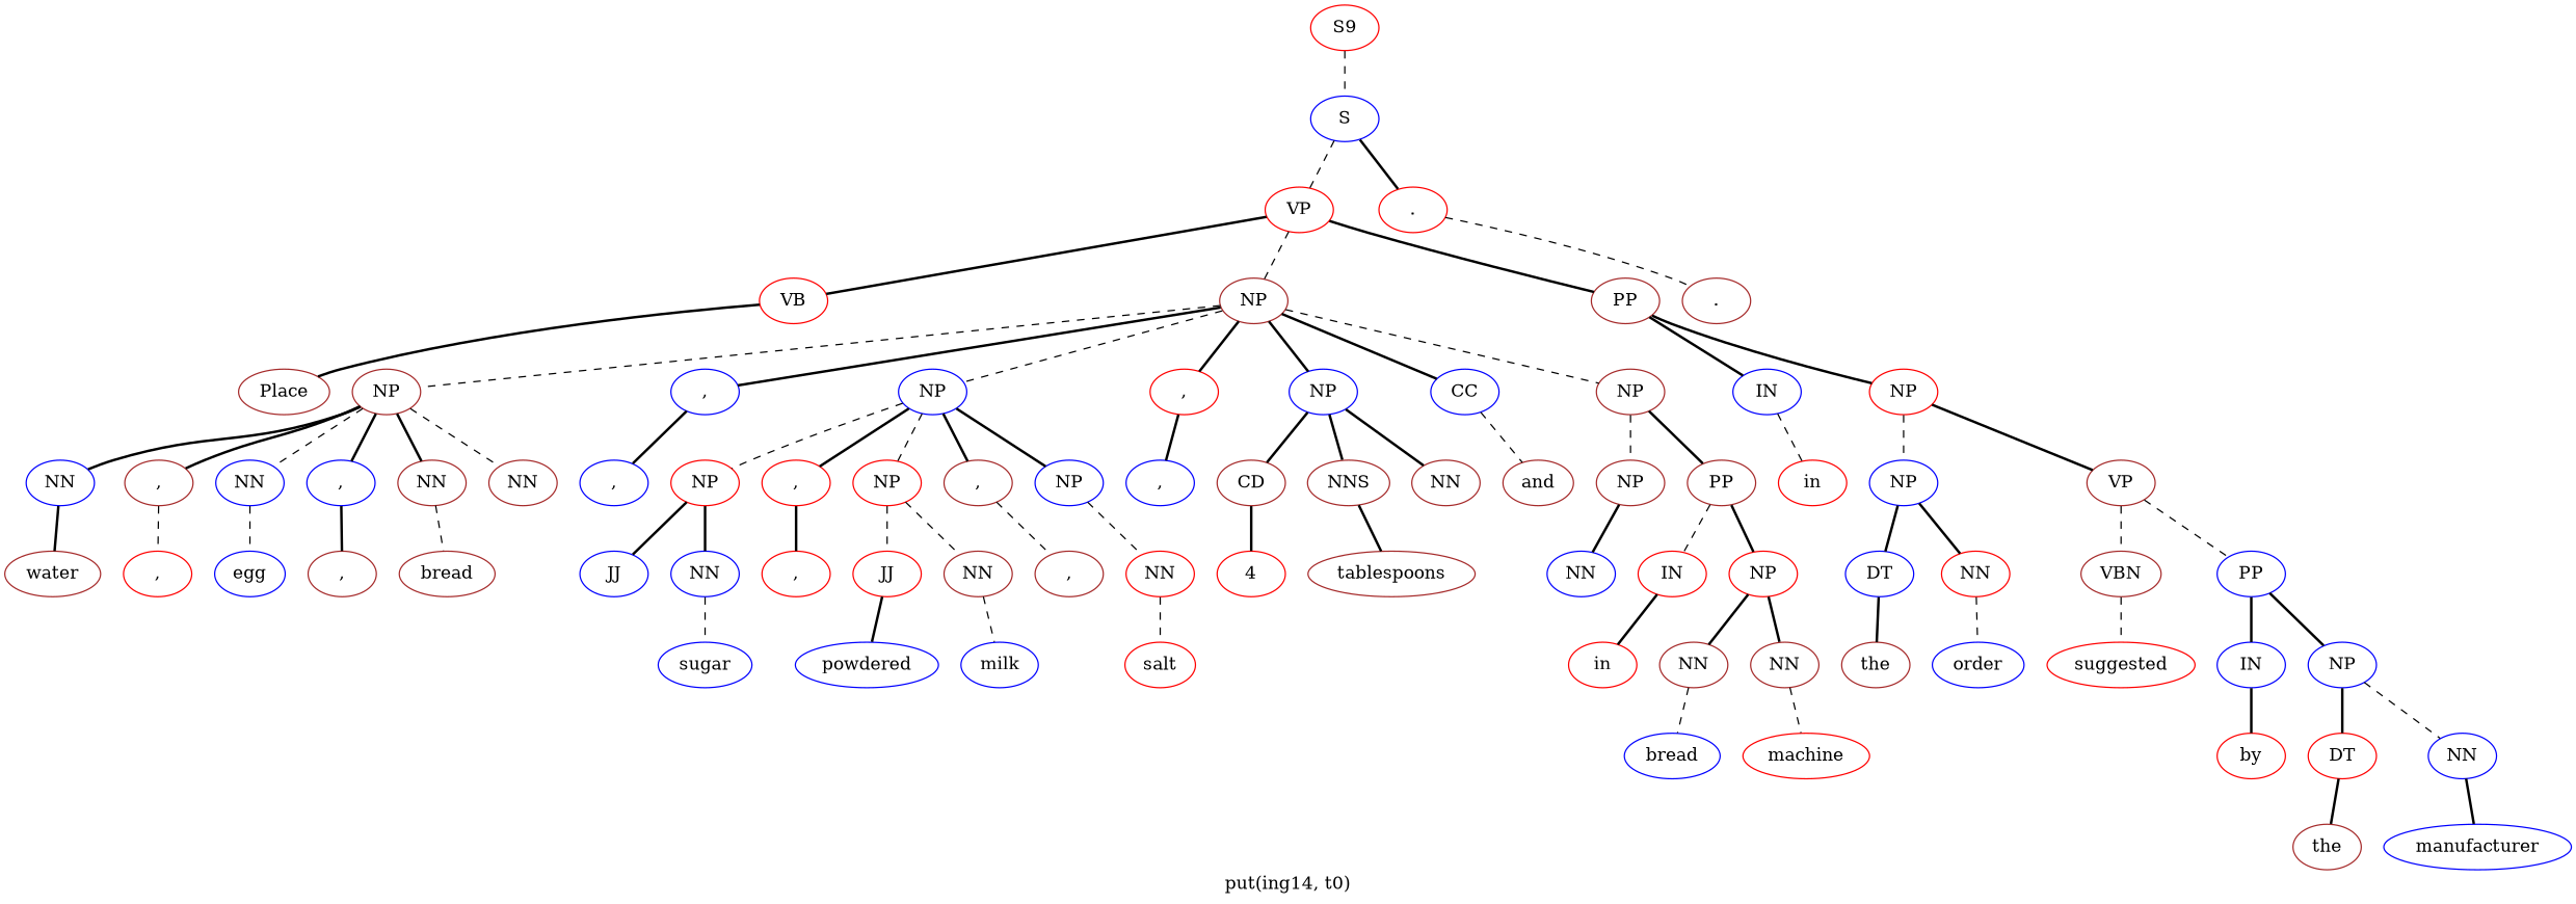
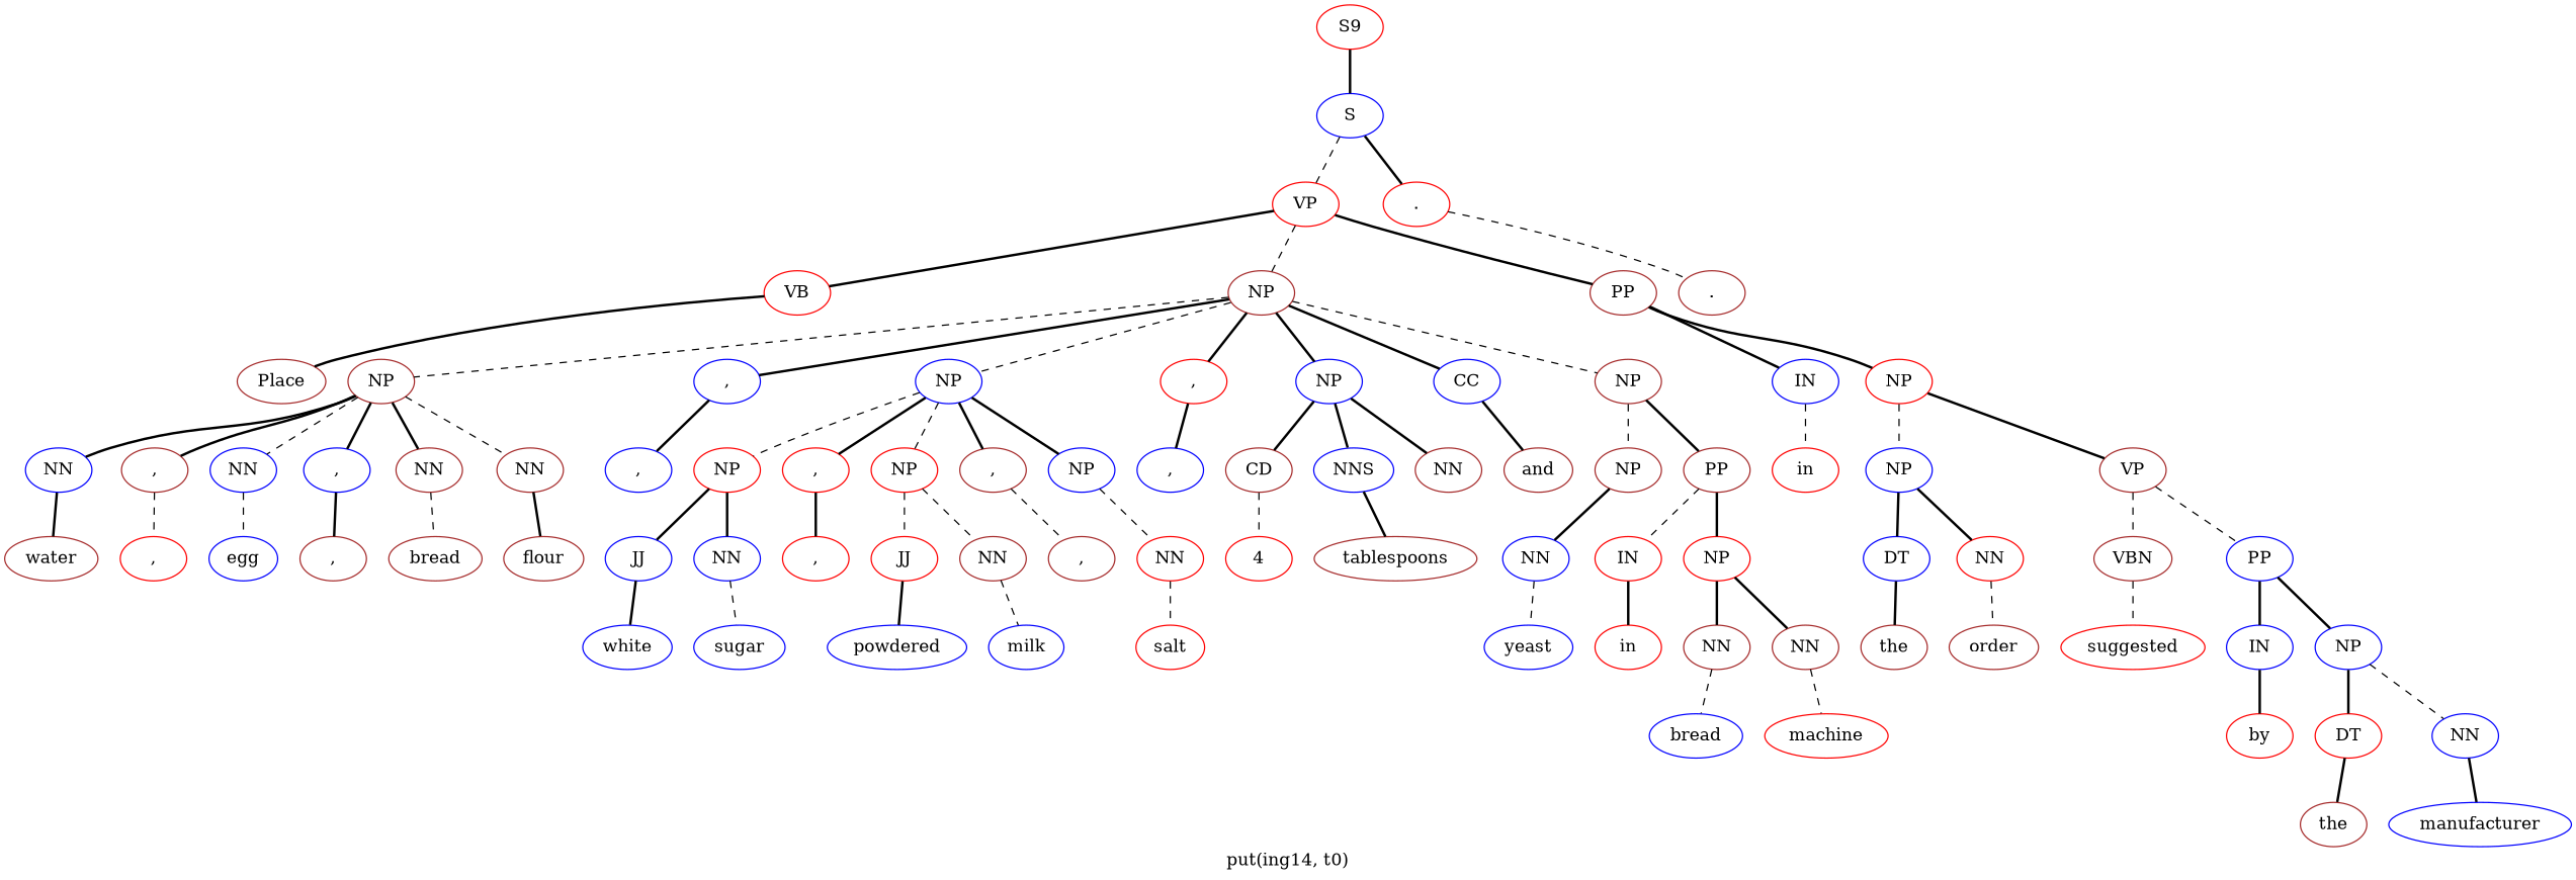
  graph {
    label="put(ing14, t0)"
    node [color=brown]
    edge [style=bold]
    n1 [color=red label=S9]
    n2 [color=blue label=S]
    n3 [color=red label=VP]
    n4 [color=red label="."]
    n5 [color=red label=VB]
    n6 [label=NP]
    n7 [label=PP]
    n8 [label="."]
    n9 [label=Place]
    n10 [label=NP]
    n11 [color=blue label=","]
    n12 [color=blue label=NP]
    n13 [color=red label=","]
    n14 [color=blue label=NP]
    n15 [color=blue label=CC]
    n16 [label=NP]
    n17 [color=blue label=IN]
    n18 [color=red label=NP]
    n19 [color=blue label=NN]
    n20 [label=","]
    n21 [color=blue label=NN]
    n22 [color=blue label=","]
    n23 [label=NN]
    n24 [label=NN]
    n25 [color=blue label=","]
    n26 [color=red label=NP]
    n27 [color=red label=","]
    n28 [color=red label=NP]
    n29 [label=","]
    n30 [color=blue label=NP]
    n31 [color=blue label=","]
    n32 [label=CD]
-   n33 [label=NNS]
+   n33 [color=blue label=NNS]
    n34 [label=NN]
    n35 [label=and]
    n36 [label=NP]
    n37 [label=PP]
    n38 [label=water]
    n39 [color=red label=","]
    n40 [color=blue label=egg]
    n41 [label=","]
    n42 [label=bread]
+   n43 [label=flour]
    n44 [color=blue label=JJ]
    n45 [color=blue label=NN]
    n46 [color=red label=","]
    n47 [color=red label=JJ]
    n48 [label=NN]
    n49 [label=","]
    n50 [color=red label=NN]
+   n51 [color=blue label=white]
    n52 [color=blue label=sugar]
    n53 [color=blue label=powdered]
    n54 [color=blue label=milk]
    n55 [color=red label=salt]
    n56 [color=red label=4]
    n57 [label=tablespoons]
    n58 [color=blue label=NN]
    n59 [color=red label=IN]
    n60 [color=red label=NP]
+   n61 [color=blue label=yeast]
    n62 [color=red label=in]
    n63 [label=NN]
    n64 [label=NN]
    n65 [color=blue label=bread]
    n66 [color=red label=machine]
    n67 [color=red label=in]
    n68 [color=blue label=NP]
    n69 [label=VP]
    n70 [color=blue label=DT]
    n71 [color=red label=NN]
    n72 [label=VBN]
    n73 [color=blue label=PP]
    n74 [label=the]
-   n75 [color=blue label=order]
+   n75 [label=order]
    n76 [color=red label=suggested]
    n77 [color=blue label=IN]
    n78 [color=blue label=NP]
    n79 [color=red label=by]
    n80 [color=red label=DT]
    n81 [color=blue label=NN]
    n82 [label=the]
    n83 [color=blue label=manufacturer]
-   n1 -- n2 [style=dashed]
+   n1 -- n2
    n2 -- n3 [style=dashed]
    n2 -- n4
    n3 -- n5
    n3 -- n6 [style=dashed]
    n3 -- n7
    n4 -- n8 [style=dashed]
    n5 -- n9
    n6 -- n10 [style=dashed]
    n6 -- n11
    n6 -- n12 [style=dashed]
    n6 -- n13
    n6 -- n14
    n6 -- n15
    n6 -- n16 [style=dashed]
    n7 -- n17
    n7 -- n18
    n10 -- n19
    n10 -- n20
    n10 -- n21 [style=dashed]
    n10 -- n22
    n10 -- n23
    n10 -- n24 [style=dashed]
    n11 -- n25
    n12 -- n26 [style=dashed]
    n12 -- n27
    n12 -- n28 [style=dashed]
    n12 -- n29
    n12 -- n30
    n13 -- n31
    n14 -- n32
    n14 -- n33
    n14 -- n34
-   n15 -- n35 [style=dashed]
+   n15 -- n35
    n16 -- n36 [style=dashed]
    n16 -- n37
    n17 -- n67 [style=dashed]
    n18 -- n68 [style=dashed]
    n18 -- n69
    n19 -- n38
    n20 -- n39 [style=dashed]
    n21 -- n40 [style=dashed]
    n22 -- n41
    n23 -- n42 [style=dashed]
+   n24 -- n43
    n26 -- n44
    n26 -- n45
    n27 -- n46
    n28 -- n47 [style=dashed]
    n28 -- n48 [style=dashed]
    n29 -- n49 [style=dashed]
    n30 -- n50 [style=dashed]
-   n32 -- n56
+   n32 -- n56 [style=dashed]
    n33 -- n57
    n36 -- n58
    n37 -- n59 [style=dashed]
    n37 -- n60
+   n44 -- n51
    n45 -- n52 [style=dashed]
    n47 -- n53
    n48 -- n54 [style=dashed]
    n50 -- n55 [style=dashed]
+   n58 -- n61 [style=dashed]
    n59 -- n62
    n60 -- n63
    n60 -- n64
    n63 -- n65 [style=dashed]
    n64 -- n66 [style=dashed]
    n68 -- n70
    n68 -- n71
    n69 -- n72 [style=dashed]
    n69 -- n73 [style=dashed]
    n70 -- n74
    n71 -- n75 [style=dashed]
    n72 -- n76 [style=dashed]
    n73 -- n77
    n73 -- n78
    n77 -- n79
    n78 -- n80
    n78 -- n81 [style=dashed]
    n80 -- n82
    n81 -- n83
  }
